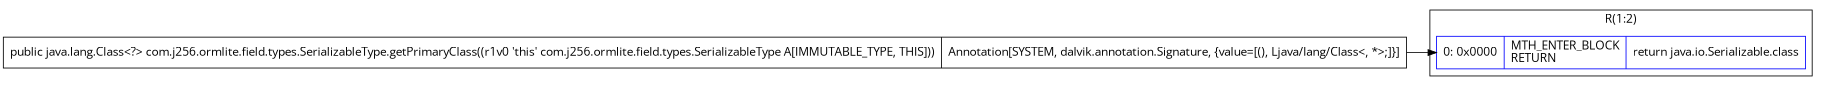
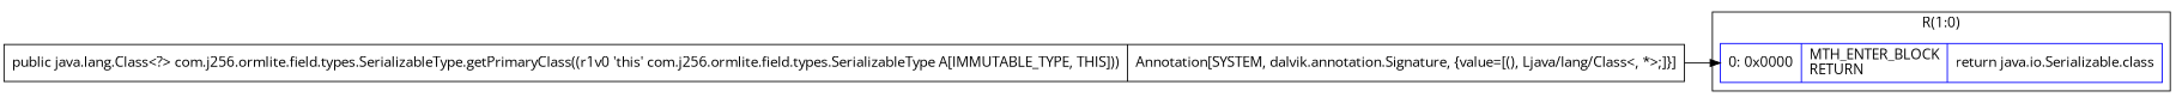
  digraph {
    rankdir=LR
    fontname="Open Sans"
    node [shape=record fontname="Open Sans"]
    n1 [color=blue label="{0\:\ 0x0000|MTH_ENTER_BLOCK\lRETURN\l|return java.io.Serializable.class\l}"]
    n2 [label="{public java.lang.Class\<?\> com.j256.ormlite.field.types.SerializableType.getPrimaryClass((r1v0 'this' com.j256.ormlite.field.types.SerializableType A[IMMUTABLE_TYPE, THIS]))  | Annotation[SYSTEM, dalvik.annotation.Signature, \{value=[(), Ljava\/lang\/Class\<, *\>;]\}]\l}"]
    subgraph cluster_1 {
-     label="R(1:2)"
+     label="R(1:0)"
      n1
    }
    n2 -> n1 [fontname="Open Sans"]
  }
